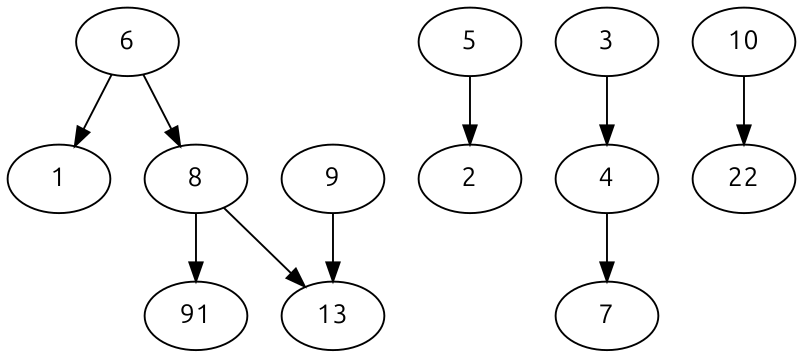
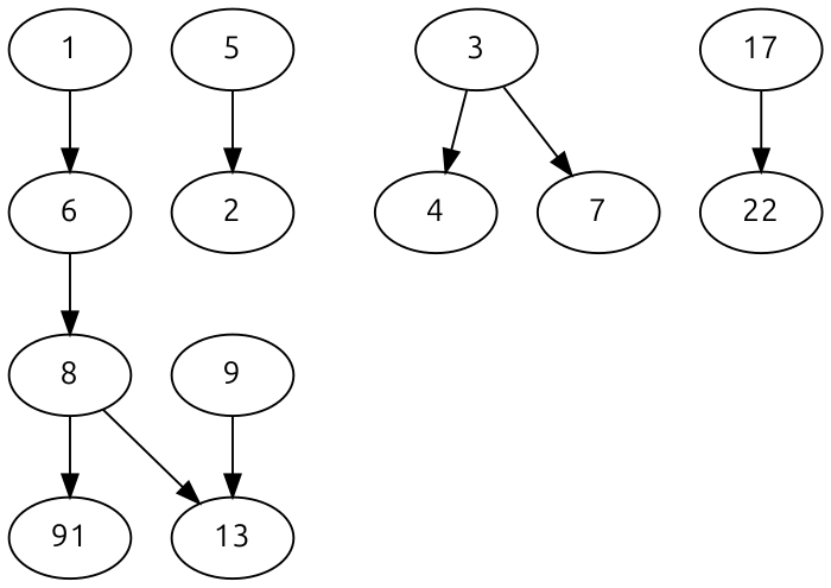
  digraph {
    fontname=Ubuntu
    node [alpha=0.08 fontname=Ubuntu]
    edge [fontname=Ubuntu]
    1 [expect_size=120488301545158912]
    6 [alpha=0.12 expect_size=5446223053398901]
    8 [alpha=0.04 expect_size=143997353688002112]
    n4 [alpha=0.09 expect_size=93631014065209328 label=91]
    13 [alpha=0.01 expect_size=16709928283222572]
    2 [alpha=0.04 expect_size=214682865429955]
    5 [alpha=0.19 expect_size=787054612417871872]
    3 [alpha=0.03 expect_size=897887718275547136]
    4 [alpha=0.05 expect_size=204245783830787]
    7 [expect_size=341739749529981312]
-   10 [alpha=0.14 expect_size=116370465105763106816]
+   10 [alpha=0.14 expect_size=116370465105763106816 label=17]
    n12 [alpha=0.15 expect_size=5068271315233275 label=22]
    9 [alpha=0.19 expect_size=5843727258334764]
-   6 -> 1
+   1 -> 6
    6 -> 8
    8 -> n4
    8 -> 13
    5 -> 2
    3 -> 4
-   4 -> 7
+   3 -> 7
    10 -> n12
    9 -> 13
  }
